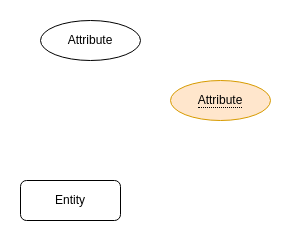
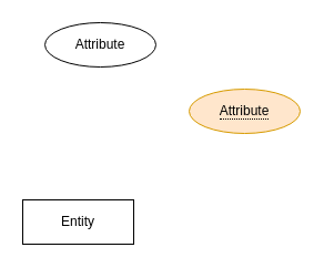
  <mxCell id="0" />
  <mxCell id="1" parent="0" />
- <mxCell id="2" value="Entity" style="whiteSpace=wrap;html=1;align=center;rounded=1;" vertex="1" parent="1"><mxGeometry x="20" y="180" width="100" height="40" as="geometry" /></mxCell>
+ <mxCell id="2" value="Entity" style="whiteSpace=wrap;html=1;align=center;" vertex="1" parent="1"><mxGeometry x="20" y="180" width="100" height="40" as="geometry" /></mxCell>
  <mxCell id="3" value="&lt;span style=&quot;border-bottom: 1px dotted&quot;&gt;Attribute&lt;/span&gt;" style="ellipse;whiteSpace=wrap;html=1;align=center;fillColor=#ffe6cc;strokeColor=#d79b00;fontStyle=0" vertex="1" parent="1"><mxGeometry x="170" y="80" width="100" height="40" as="geometry" /></mxCell>
  <mxCell id="4" value="Attribute" style="ellipse;whiteSpace=wrap;html=1;align=center;" vertex="1" parent="1"><mxGeometry x="40" y="20" width="100" height="40" as="geometry" /></mxCell>
